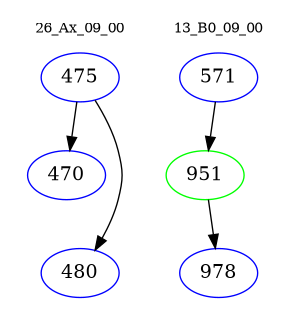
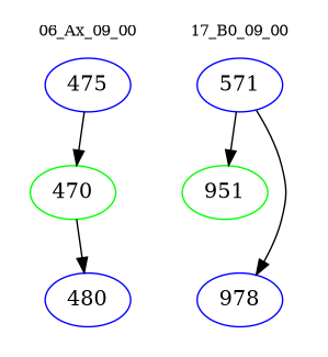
  digraph {
    node [color=blue]
    edge [color=black]
    n1 [label=475]
-   n2 [label=470]
+   n2 [color=green label=470]
    n3 [label=480]
    n4 [label=571]
    n5 [color=green label=951]
    n6 [label=978]
    subgraph cluster_1 {
      color=white
      fontsize=10
-     label="26_Ax_09_00"
+     label="06_Ax_09_00"
      n1
      n2
      n3
    }
    subgraph cluster_2 {
      color=white
      fontsize=10
-     label="13_B0_09_00"
+     label="17_B0_09_00"
      n4
      n5
      n6
    }
    n1 -> n2
-   n1 -> n3
+   n2 -> n3
    n4 -> n5
-   n5 -> n6
+   n4 -> n6
  }
